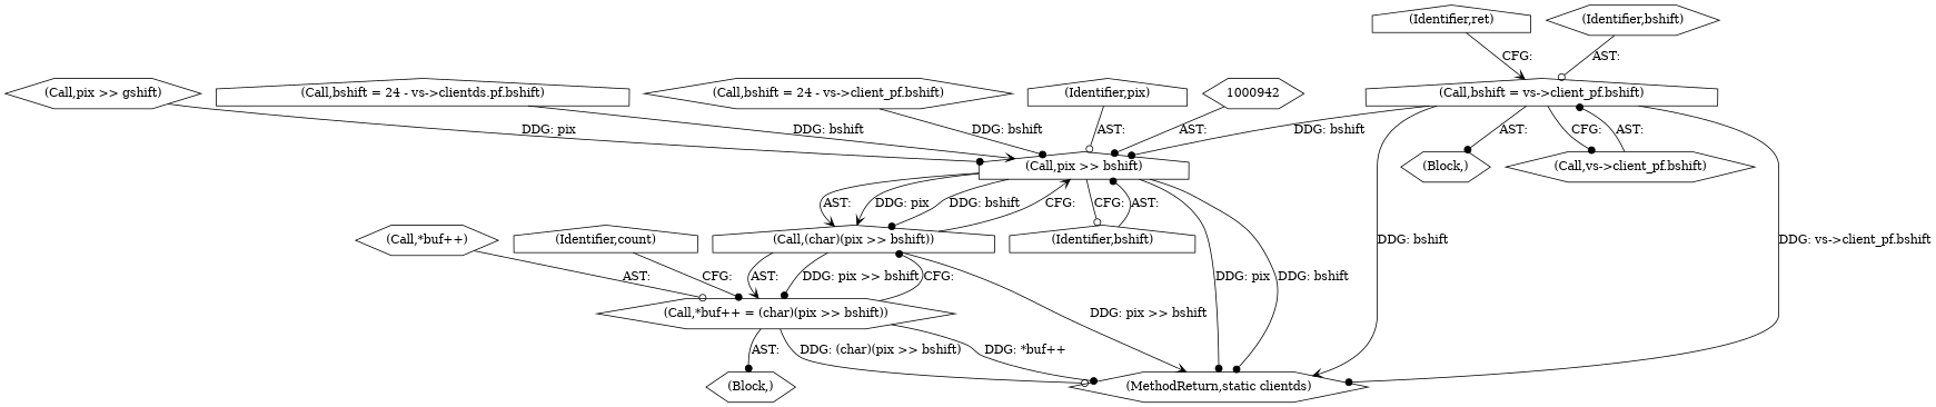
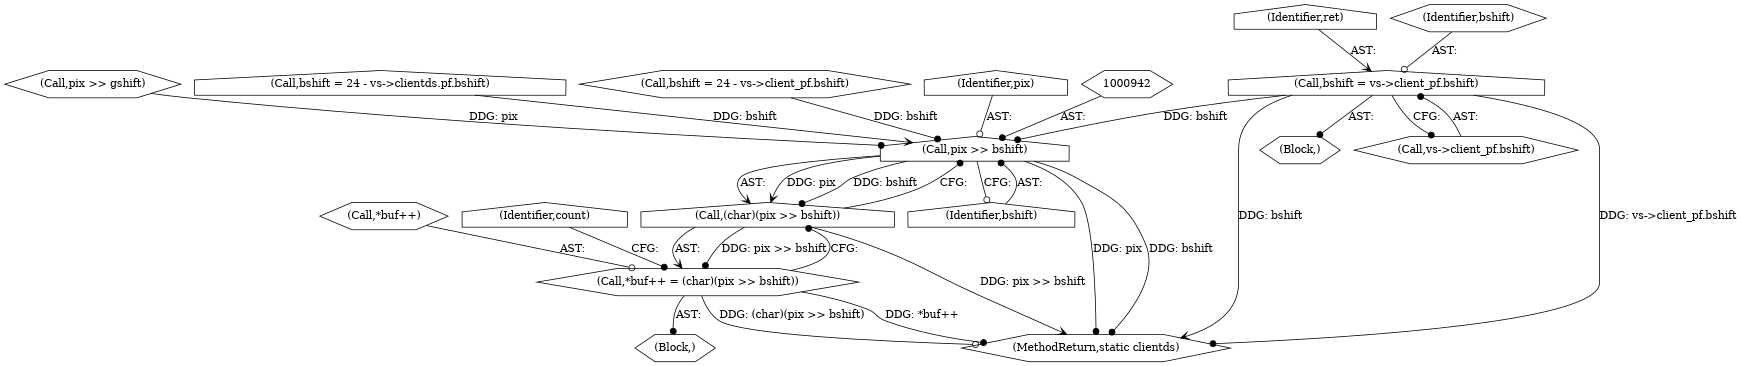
  digraph {
    node [shape=hexagon]
    edge [arrowhead=dot]
    n1 [label="(Call,bshift = vs->client_pf.bshift)" shape=house]
    n2 [label="(Call,pix >> bshift)" shape=house]
    n3 [label="(Block,)"]
    n4 [label="(Call,vs->client_pf.bshift)"]
    n5 [label="(MethodReturn,static clientds)"]
    n6 [label="(Call,(char)(pix >> bshift))" shape=house]
    n7 [label="(Identifier,bshift)" shape=house]
    n8 [label="(Call,*buf++ = (char)(pix >> bshift))"]
    n9 [label="(Block,)"]
    n10 [label="(Identifier,ret)" shape=house]
    n11 [label="(Call,pix >> gshift)"]
    n12 [label="(Call,bshift = 24 - vs->clientds.pf.bshift)" shape=house]
    n13 [label="(Call,bshift = 24 - vs->client_pf.bshift)"]
    n14 [label="(Identifier,bshift)"]
    n15 [label="(Call,*buf++)"]
    n16 [label="(Identifier,count)" shape=house]
    n17 [label="(Identifier,pix)" shape=house]
    1000942
    n1 -> n2 [label="DDG: bshift"]
    n1 -> n3 [label="AST: "]
    n1 -> n4 [label="CFG: "]
    n1 -> n5 [label="DDG: vs->client_pf.bshift"]
    n1 -> n5 [arrowhead=vee label="DDG: bshift"]
    n2 -> n5 [label="DDG: pix"]
    n2 -> n5 [label="DDG: bshift"]
    n2 -> n6 [arrowhead=vee label="AST: "]
    n2 -> n6 [arrowhead=vee label="DDG: pix"]
    n2 -> n6 [label="DDG: bshift"]
    n2 -> n7 [arrowhead=odot label="CFG: "]
    n4 -> n1 [label="AST: "]
-   n6 -> n2 [arrowhead=vee label="CFG: "]
+   n6 -> n2 [label="CFG: "]
    n6 -> n5 [arrowhead=vee label="DDG: pix >> bshift"]
    n6 -> n8 [arrowhead=vee label="AST: "]
    n6 -> n8 [label="DDG: pix >> bshift"]
    n7 -> n2 [label="AST: "]
    n8 -> n5 [label="DDG: *buf++"]
    n8 -> n5 [arrowhead=odot label="DDG: (char)(pix >> bshift)"]
    n8 -> n6 [label="CFG: "]
    n8 -> n9 [label="AST: "]
-   n10 -> n1 [arrowhead=vee label="CFG: "]
+   n10 -> n1 [arrowhead=vee label="AST: "]
    n11 -> n2 [label="DDG: pix"]
    n12 -> n2 [arrowhead=vee label="DDG: bshift"]
    n13 -> n2 [label="DDG: bshift"]
    n14 -> n1 [arrowhead=odot label="AST: "]
    n15 -> n8 [arrowhead=odot label="AST: "]
    n16 -> n8 [label="CFG: "]
    n17 -> n2 [arrowhead=odot label="AST: "]
    1000942 -> n2 [label="AST: "]
  }
